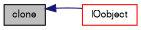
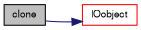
  digraph {
    rankdir=LR
    node [fontname=FreeSans fontsize=10 shape=record]
    n1 [color=black fillcolor=grey75 fontcolor=black height=0.2 label=clone style=filled width=0.4]
    n2 [color=red height=0.2 label=IOobject width=0.4]
-   n2 -> n1 [color=midnightblue fontname=FreeSans fontsize=10 labelfontname=FreeSans labelfontsize=10 style=solid]
+   n1 -> n2 [color=midnightblue fontname=FreeSans fontsize=10 labelfontname=FreeSans labelfontsize=10 style=solid]
  }
